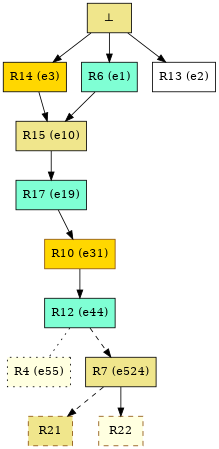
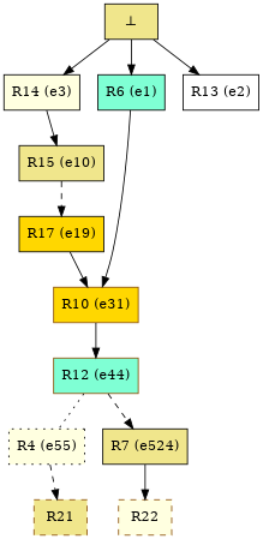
  digraph {
    node [color=black fillcolor=khaki shape=box style=filled]
    n1 [fillcolor=aquamarine label="R6 (e1)"]
    n2 [label="R15 (e10)"]
-   n3 [fillcolor=aquamarine label="R17 (e19)"]
+   n3 [fillcolor=gold label="R17 (e19)"]
    n4 [color="#8c510a" fillcolor=gold label="R10 (e31)"]
-   n5 [fillcolor=gold label="R14 (e3)"]
-   n6 [fillcolor=aquamarine label="R12 (e44)"]
+   n5 [fillcolor=lightyellow label="R14 (e3)"]
+   n6 [color="#8c510a" fillcolor=aquamarine label="R12 (e44)"]
    n7 [fillcolor=lightyellow label="R4 (e55)" style="filled,dotted"]
    n8 [label="R7 (e524)"]
    n9 [color="#8c510a" label=R21 style="dashed,filled"]
    n10 [color="#8c510a" fillcolor=lightyellow label=R22 style="dashed,filled"]
    n11 [label="⊥" color=""]
    n12 [fillcolor=white label="R13 (e2)"]
-   n1 -> n2
-   n2 -> n3
+   n1 -> n4
+   n2 -> n3 [style=dashed]
    n3 -> n4
    n4 -> n6
    n5 -> n2
    n6 -> n7 [arrowhead=none style=dotted]
    n6 -> n8 [style=dashed]
-   n8 -> n9 [color=black style=dashed]
+   n7 -> n9 [color=black style=dashed]
    n8 -> n10 [color=black style=solid]
    n11 -> n1
    n11 -> n5
    n11 -> n12
  }
